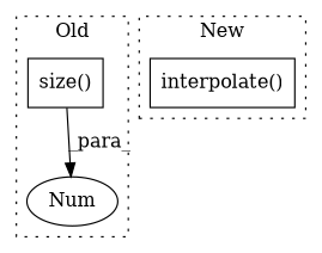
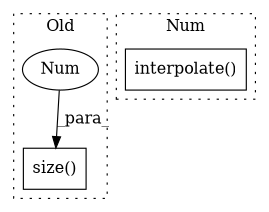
  digraph {
    node [a=75 shape=box]
    n1 [l="7,1" label="size()" s="1493,1501"]
    n2 [a=76 l=1 label=Num s=1500 shape=ellipse]
    n3 [l="14,39" label="interpolate()" s="2151,2182"]
    subgraph cluster_1 {
      label=Old
      style=dotted
      n1
      n2
    }
    subgraph cluster_2 {
-     label=New
+     label=Num
      style=dotted
      n3
    }
-   n1 -> n2 [label=_para_]
+   n2 -> n1 [label=_para_]
  }
